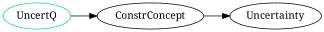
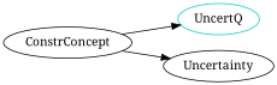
  digraph {
    fontname="Noto Serif"
    rankdir=LR
    node [fontname="Noto Serif"]
    edge [fontname="Noto Serif"]
    n1 [color=cyan3 label=UncertQ shape=oval]
    ConstrConcept
    Uncertainty
-   n1 -> ConstrConcept
+   ConstrConcept -> n1
    ConstrConcept -> Uncertainty
  }
